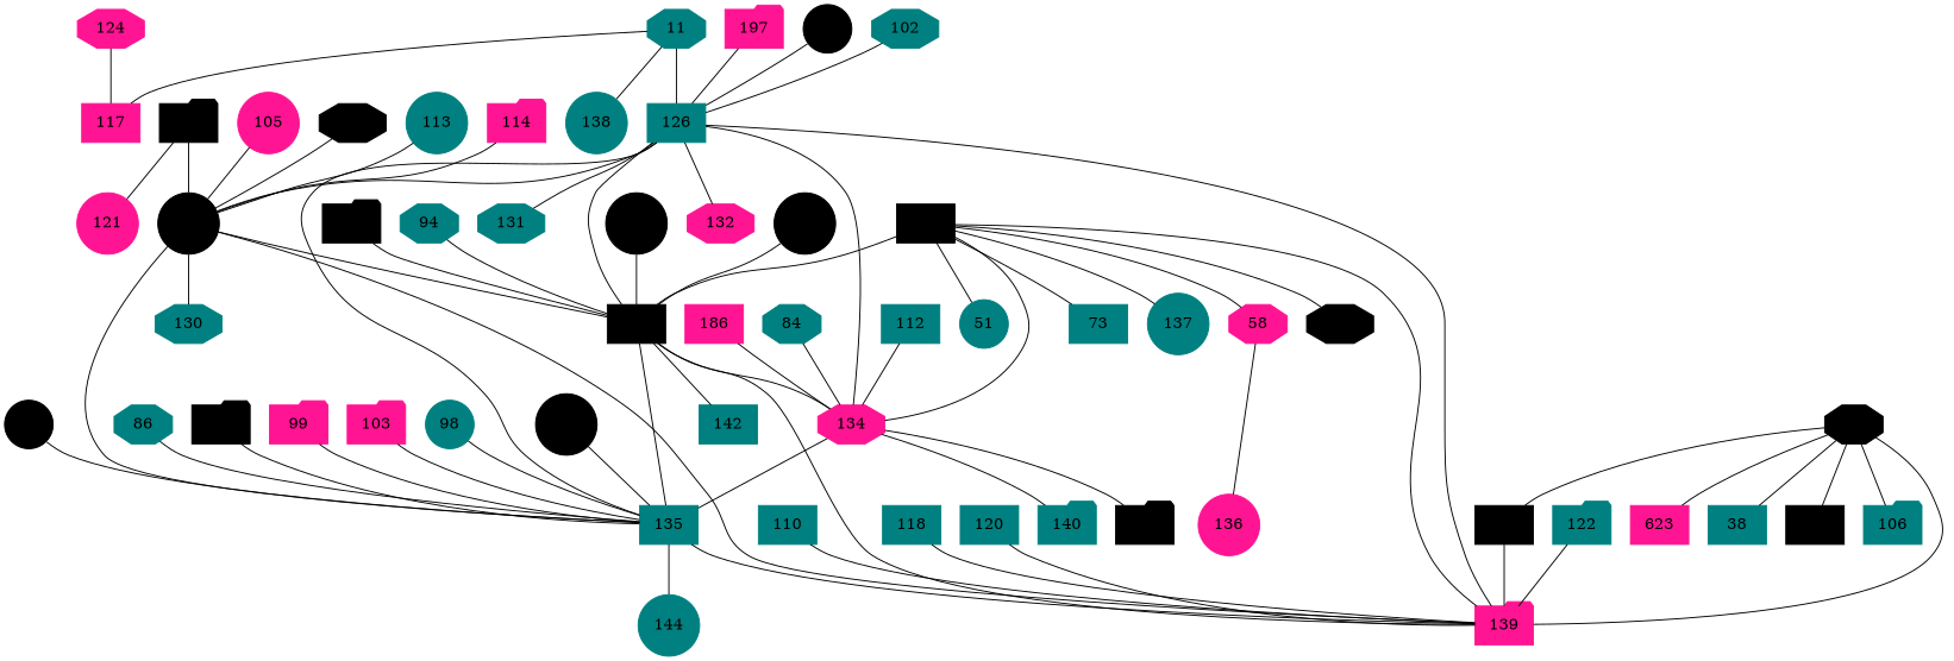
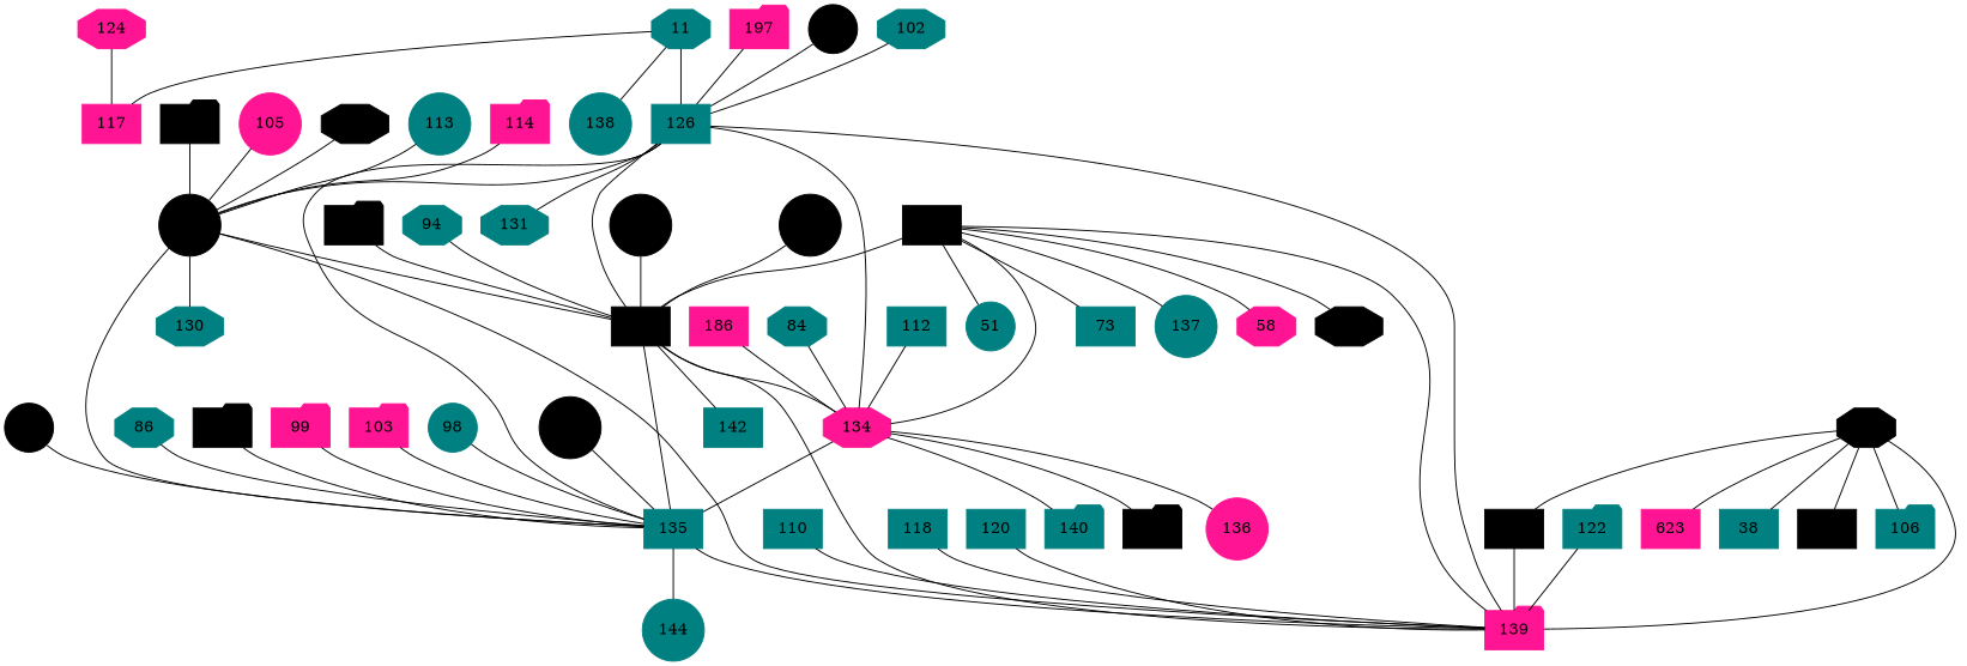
  graph {
    node [color=teal shape=box style=filled]
    11 [shape=octagon super="+9"]
    117 [color=deeppink]
    126 [super="+12+50+54+78+14+40+41+45+47+56"]
    138 [shape=circle super="+108+111"]
    129 [color=black shape=circle super="+16+68+72+92+104+96+62+79+81"]
    139 [color=deeppink shape=folder super="+91+100+26+49+64+23+65+66+88+101"]
    133 [color=black super="+67+71+95+90+93+115+33"]
    134 [color=deeppink shape=octagon super="+4+46+43+55"]
    135 [super="+7+52+60+61+74+76+77+82"]
    131 [shape=octagon super="+85"]
-   132 [color=deeppink shape=octagon]
    19 [color=black shape=folder super="+17"]
-   121 [color=deeppink shape=circle]
    130 [shape=octagon]
    27 [color=black shape=octagon super="+25"]
    28 [color=black super="+24"]
    38
    75 [color=black]
    106 [shape=folder]
    n20 [color=deeppink label=623]
    35 [color=black super="+31"]
    51 [shape=circle super="+42"]
    58 [color=deeppink shape=octagon]
    73 [super="+69"]
    137 [shape=circle]
    143 [color=black shape=octagon super="+36"]
    142
    136 [color=deeppink shape=circle super="+128"]
    140 [shape=folder]
    141 [color=black shape=folder]
    44 [color=black shape=folder]
    144 [shape=circle]
    83 [color=black shape=circle]
    84 [shape=octagon super="+39"]
    86 [shape=octagon]
    87 [color=black shape=folder]
    89 [color=black shape=circle]
    94 [shape=octagon]
    98 [shape=circle]
    99 [color=deeppink shape=folder]
    102 [shape=octagon]
    103 [color=deeppink shape=folder]
    105 [color=deeppink shape=circle]
    n44 [color=deeppink label=197 shape=folder]
    109 [color=black shape=octagon]
    110
    112 [super="+59+97"]
    113 [shape=circle]
    114 [color=deeppink shape=folder super="+80"]
    n50 [color=deeppink label=186]
    118 [super="+70"]
    119 [color=black shape=circle]
    120
    122 [shape=folder]
    124 [color=deeppink shape=octagon]
    125 [color=black shape=circle]
    127 [color=black shape=circle]
    11 -- 117
    11 -- 126 [weight=10]
    11 -- 138
    126 -- 129 [weight=2]
    126 -- 139
    126 -- 133 [weight=2]
    126 -- 134
    126 -- 135
    126 -- 131
-   126 -- 132
    129 -- 139
    129 -- 133
    129 -- 135
    129 -- 130
    133 -- 139
    133 -- 134
    133 -- 135
    133 -- 142
    134 -- 135 [weight=12]
-   58 -- 136
+   134 -- 136
    134 -- 140
    134 -- 141
    135 -- 139 [weight=2]
    135 -- 144
    19 -- 129 [weight=10]
-   19 -- 121
    27 -- 139 [weight=6]
    27 -- 28 [weight=4]
    27 -- 38
    27 -- 75
    27 -- 106
    27 -- n20
    28 -- 139 [weight=6]
    35 -- 139
    35 -- 133 [weight=12]
    35 -- 134
    35 -- 51
    35 -- 58
    35 -- 73
    35 -- 137
    35 -- 143
    44 -- 133
    83 -- 135
    84 -- 134
    86 -- 135
    87 -- 135
    89 -- 126
    94 -- 133
    98 -- 135
    99 -- 135
    102 -- 126
    103 -- 135
    105 -- 129
    n44 -- 126
    109 -- 129
    110 -- 139
    112 -- 134
    113 -- 129
    114 -- 129
    n50 -- 134
    118 -- 139
    119 -- 133
    120 -- 139
    122 -- 139
    124 -- 117
    125 -- 135
    127 -- 133
  }
